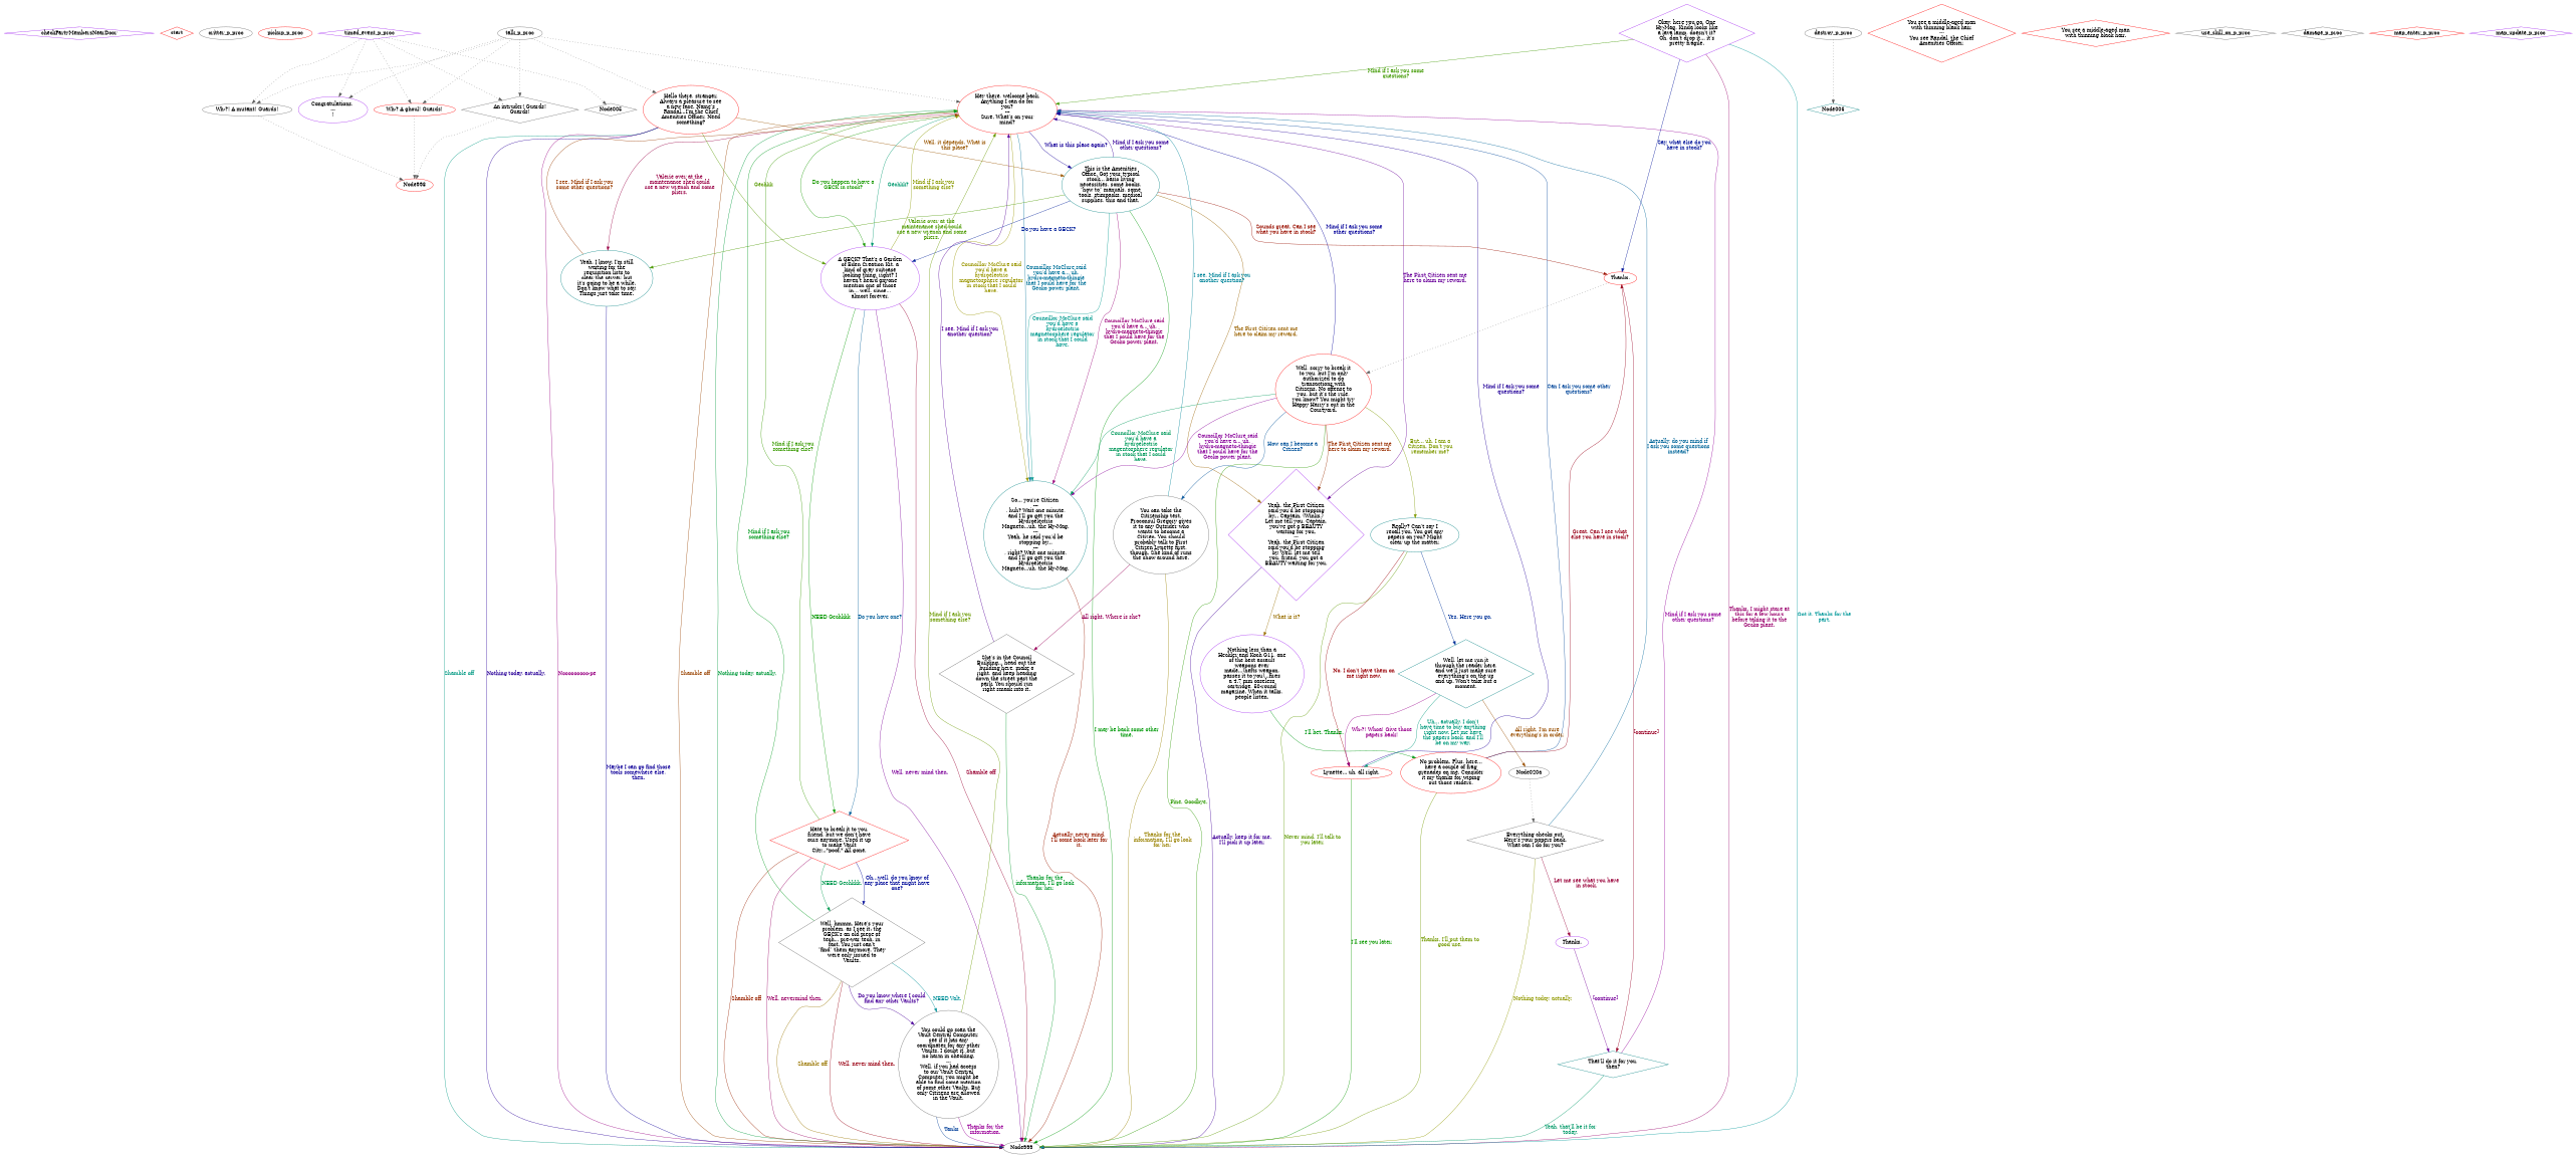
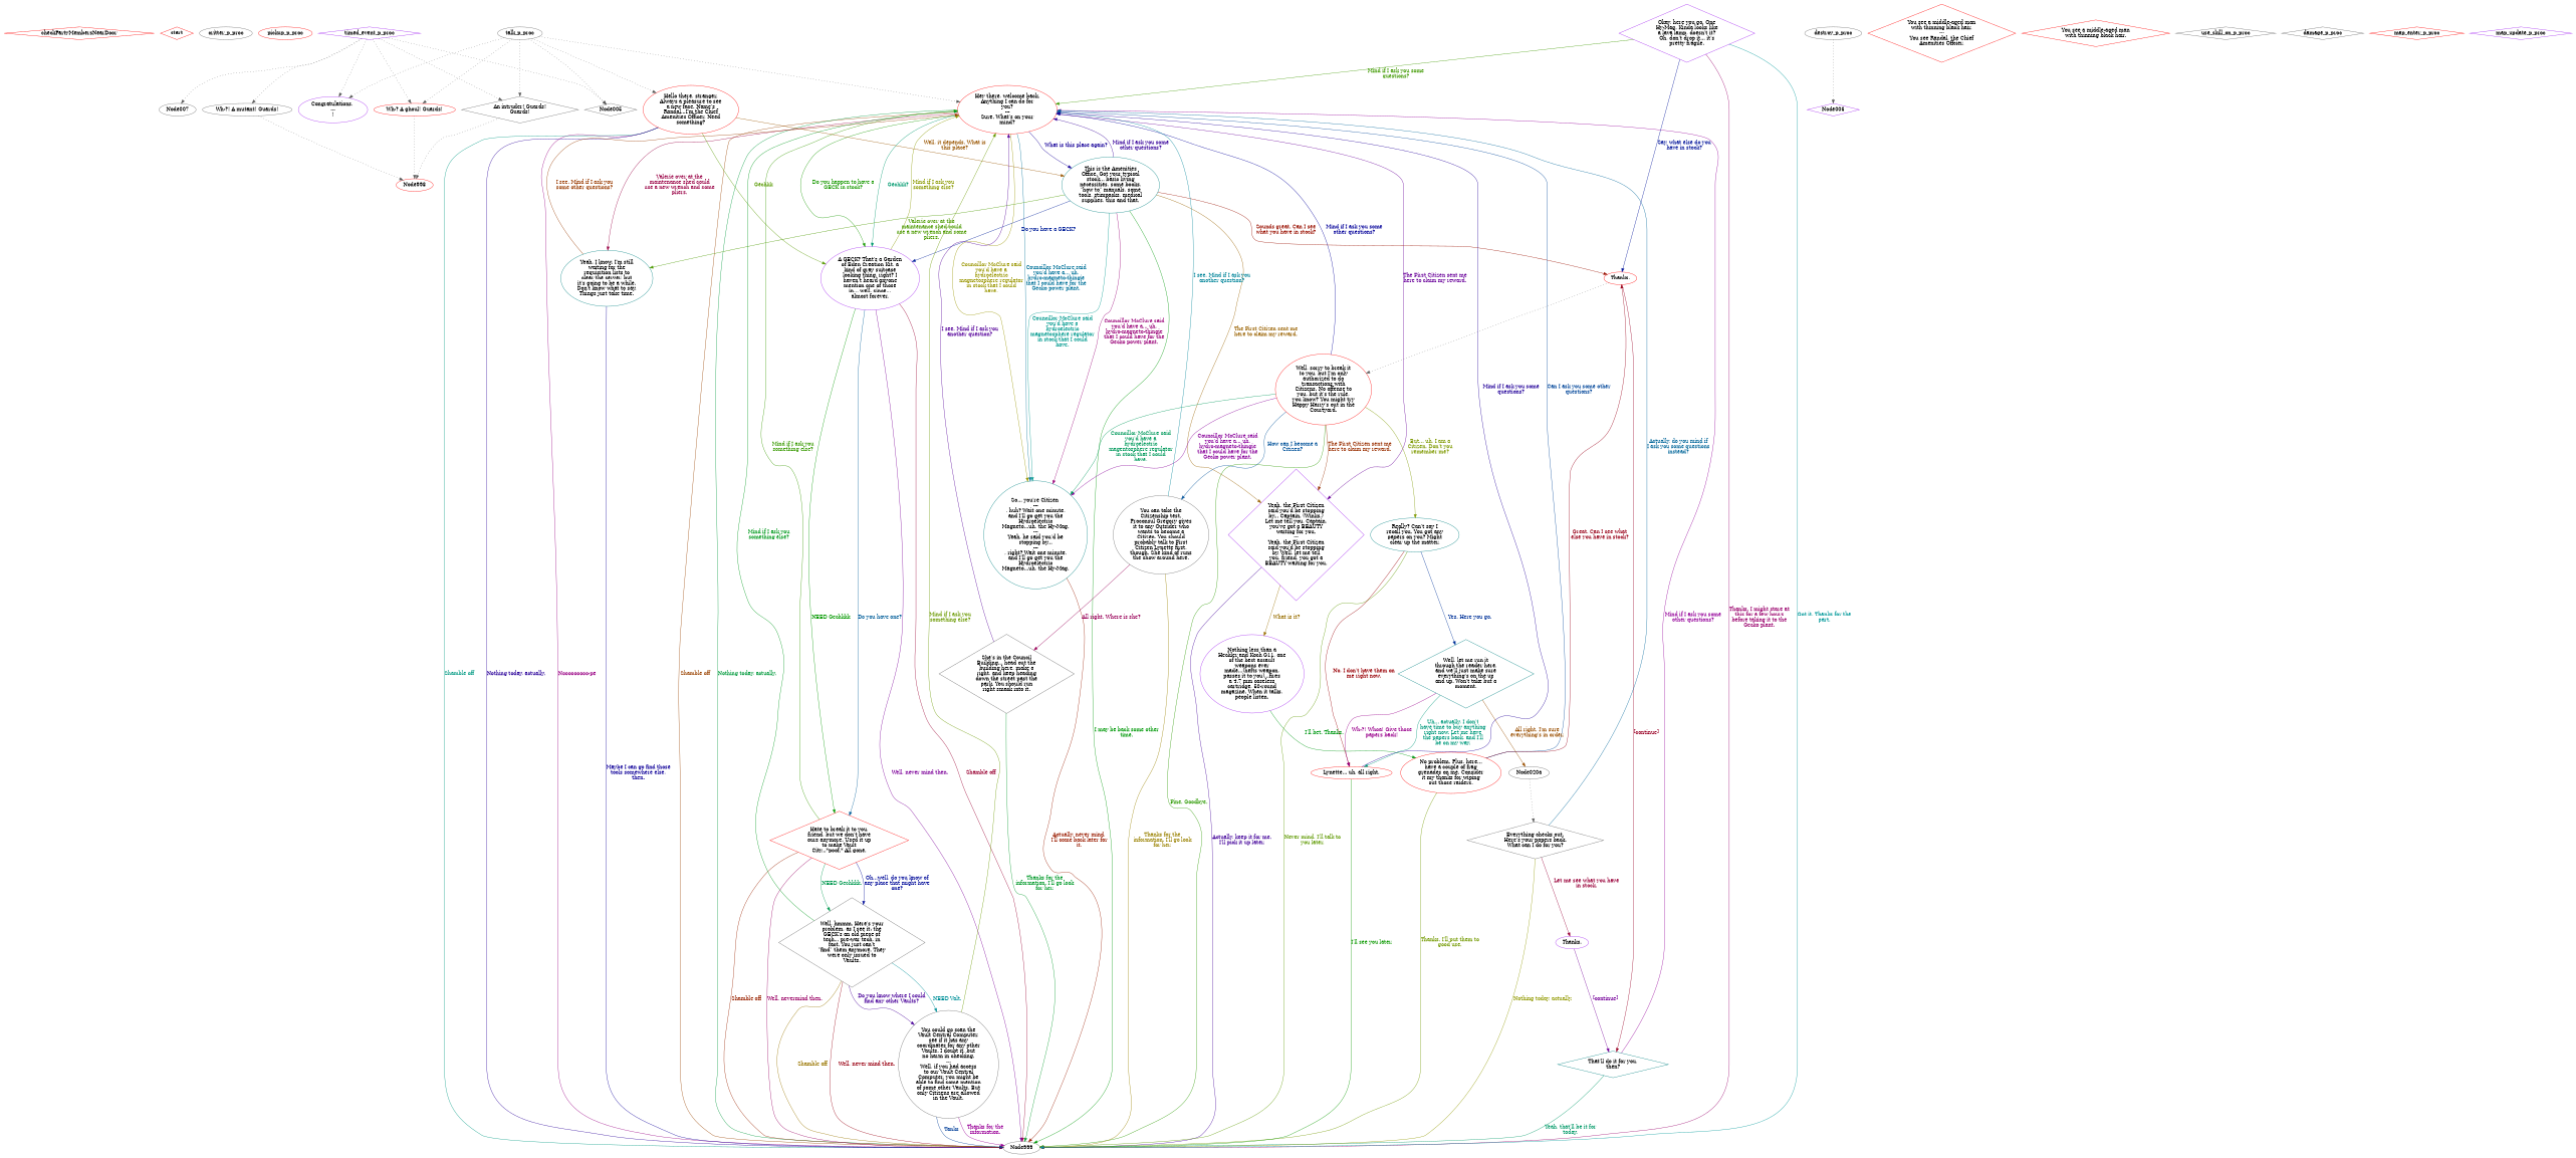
  digraph {
    node [color=gray40 fillcolor="#FFFFFF" shape=ellipse style=filled]
    edge [color="#555555"]
-   checkPartyMembersNearDoor [color=purple shape=diamond]
+   checkPartyMembersNearDoor [color=red shape=diamond]
    start [color=red shape=diamond]
    critter_p_proc
    pickup_p_proc [color=red]
    n5 [color=purple label="Congratulations, \n---\n!"]
    talk_p_proc
    n7 [label="An intruder! Guards!\nGuards!" shape=diamond]
    n8 [label="Wh-?! A mutant! Guards!"]
    n9 [color=red label="Wh-? A ghoul! Guards!"]
    n10 [color=red label="Hey there, welcome back.\nAnything I can do for\nyou?\n---\nSure. What's on your\nmind?"]
    n11 [color=red label="Hello there, stranger.\nAlways a pleasure to see\na new face. Name's\nRandal...I'm the Chief\nAmenities Officer. Need\nsomething?"]
    Node998 [color=red]
    Node999
    n14 [color=purple label="A GECK? That's a Garden\nof Eden Creation Kit, a\nkind of gray suitcase\nlooking thing, right? I\nhaven't heard anyone\nmention one of those\nin... well, since...\nalmost forever."]
    n15 [color=teal label="This is the Amenities\nOffice. Got your typical\nstock... basic living\nnecessities, some books,\n\"how to\" manuals, some\ntools, stimpacks, medical\nsupplies, this and that."]
    n16 [color=teal label="Yeah, I know. I'm still\nwaiting for the\nrequisition lists to\nclear the server, but\nit's going to be a while.\nDon't know what to say.\nThings just take time."]
    n17 [color=teal label="So... you're Citizen \n---\n, huh? Wait one minute,\nand I'll go get you the\nHydroelectric\nMagneto...uh, the Hy-Mag.\n---\nYeah, he said you'd be\nstopping by...\n---\n, right? Wait one minute,\nand I'll go get you the\nHydroelectric\nMagneto...uh, the Hy-Mag."]
    n18 [color=purple label="Yeah, the First Citizen\nsaid you'd be stopping\nby... Captain. (Winks.)\nLet me tell you, Captain,\nyou've got a BEAUTY\nwaiting for you.\n---\nYeah, the First Citizen\nsaid you'd be stopping\nby. Well, let me tell\nyou, friend, you got a\nBEAUTY waiting for you." shape=diamond]
    n19 [color=red label="Hate to break it to you,\nfriend, but we don't have\nours anymore. Used it up\nto make Vault\nCity...*poof.* All gone." shape=diamond]
    n20 [color=red label="Thanks."]
    n21 [color=purple label="Nothing less than a\nHeckler and Koch G11, one\nof the best assault\nweapons ever\nmade...(hefts weapon,\npasses it to you)...fires\na 4.7 mm caseless\ncartridge, 50-round\nmagazine. When it talks,\npeople listen."]
-   Node006 [color=teal shape=diamond]
+   Node006 [color=purple shape=diamond]
    destroy_p_proc
    n24 [color=red label="You see a middle-aged man\nwith thinning black hair.\n---\nYou see Randal, the Chief\nAmenities Offcier." shape=diamond]
    n25 [color=red label="You see a middle-aged man\nwith thinning black hair." shape=diamond]
    use_skill_on_p_proc [shape=diamond]
    damage_p_proc [shape=diamond]
    map_enter_p_proc [color=red shape=diamond]
    timed_event_p_proc [color=purple shape=diamond]
    Node005 [shape=diamond]
+   Node007
    map_update_p_proc [color=purple shape=diamond]
    n33 [label="Well, hmmm. Here's your\nproblem, as I see it: the\nGECK's an old piece of\ntech... pre-war tech, in\nfact. You just can't\n\"find\" them anymore. They\nwere only issued to\nVaults." shape=diamond]
    n34 [color=red label="Well, sorry to break it\nto you, but I'm only\nauthorized to do\ntransactions with\nCitizens. No offense to\nyou, but it's the rule,\nyou know? You might try\nHappy Harry's out in the\nCourtyard."]
    n35 [color=teal label="That'll do it for you,\nthen?" shape=diamond]
    n36 [label="You could go scan the\nVault Central Computer,\nsee if it has any\ncoordinates for any other\nVaults. I doubt it, but\nno harm in checking.\n---\nWell, if you had access\nto our Vault Central\nComputer, you might be\nable to find some mention\nof some other Vaults. But\nonly Citizens are allowed\nin the Vault."]
    n37 [color=red label="No problem. Plus, here...\nhave a couple of frag\ngrenades on me. Consider\nit my thanks for wiping\nout those raiders."]
    n38 [label="You can take the\nCitizenship test.\nProconsul Gregory gives\nit to any Outsider who\nwants to become a\nCitizen. You should\nprobably talk to First\nCitizen Lynette first,\nthough. She kind of runs\nthe show around here."]
    n39 [color=teal label="Really? Can't say I\nrecall you. You got any\npapers on you? Might\nclear up the matter."]
    n40 [label="She's in the Council\nBuilding... head out the\nbuilding here, make a\nright, and keep heading\ndown the street past the\npark. You should run\nright smack into it." shape=diamond]
    n41 [color=red label="Lynette... uh, all right."]
    n42 [color=teal label="Well, let me run it\nthrough the reader here,\nand we'll just make sure\neverything's on the up\nand up. Won't take but a\nmoment." shape=diamond]
    Node020a
    n44 [label="Everything checks out.\nHere's your papers back.\nWhat can I do for you?" shape=diamond]
    n45 [color=purple label="Thanks."]
    n46 [color=purple label="Okay, here you go. One\nHy-Mag. Kinda looks like\na lava lamp, doesn't it?\nOh, don't drop it... it's\npretty fragile." shape=diamond]
    talk_p_proc -> n5 [style=dotted]
    talk_p_proc -> n7 [style=dotted]
-   talk_p_proc -> n8 [style=dotted]
+   talk_p_proc -> Node005 [style=dotted]
    talk_p_proc -> n9 [style=dotted]
    talk_p_proc -> n10 [style=dotted]
    talk_p_proc -> n11 [style=dotted]
    n7 -> Node998 [style=dotted]
    n8 -> Node998 [style=dotted]
    n9 -> Node998 [style=dotted]
    n10 -> Node999 [color="#994200" fontcolor="#994200" label="Shamble off"]
    n10 -> Node999 [color="#00993B" fontcolor="#00993B" label="Nothing today, actually."]
    n10 -> n14 [color="#00996E" fontcolor="#00996E" label="Gechkk?"]
    n10 -> n14 [color="#179900" fontcolor="#179900" label="Do you happen to have a\nGECK in stock?"]
    n10 -> n15 [color="#150099" fontcolor="#150099" label="What is this place again?"]
    n10 -> n16 [color="#990044" fontcolor="#990044" label="Valerie over at the\nmaintenance shed could\nuse a new wrench and some\npliers."]
    n10 -> n17 [color="#007199" fontcolor="#007199" label="Councillor McClure said\nyou'd have a... uh,\nhydro-magneto-thingie\nthat I could have for the\nGecko power plant."]
    n10 -> n17 [color="#999500" fontcolor="#999500" label="Councillor McClure said\nyou'd have a\nhydroelectric\nmagnetosphere regulator\nin stock that I could\nhave."]
    n10 -> n18 [color="#680099" fontcolor="#680099" label="The First Citizen sent me\nhere to claim my reward."]
    n11 -> Node999 [color="#990083" fontcolor="#990083" label="Nooooooooo-pe"]
    n11 -> Node999 [color="#009982" fontcolor="#009982" label="Shamble off"]
    n11 -> Node999 [color="#290099" fontcolor="#290099" label="Nothing today, actually."]
    n11 -> n14 [color="#579900" fontcolor="#579900" label=Gechkk]
    n11 -> n15 [color="#995500" fontcolor="#995500" label="Well, it depends. What is\nthis place?"]
    n14 -> n10 [color="#8A9900" fontcolor="#8A9900" label="Mind if I ask you\nsomething else?"]
    n14 -> Node999 [color="#990031" fontcolor="#990031" label="Shamble off"]
    n14 -> Node999 [color="#7C0099" fontcolor="#7C0099" label="Well, never mind then."]
    n14 -> n19 [color="#049900" fontcolor="#049900" label="NEED Gechkkk"]
    n14 -> n19 [color="#005D99" fontcolor="#005D99" label="Do you have one?"]
    n15 -> n10 [color="#350099" fontcolor="#350099" label="Mind if I ask you some\nother questions?"]
    n15 -> Node999 [color="#009908" fontcolor="#009908" label="I may be back some other\ntime."]
    n15 -> n14 [color="#001E99" fontcolor="#001E99" label="Do you have a GECK?"]
    n15 -> n16 [color="#4B9900" fontcolor="#4B9900" label="Valerie over at the\nmaintenance shed could\nuse a new wrench and some\npliers."]
    n15 -> n17 [color="#990077" fontcolor="#990077" label="Councillor McClure said\nyou'd have a... uh,\nhydro-magneto-thingie\nthat I could have for the\nGecko power plant."]
    n15 -> n17 [color="#00998E" fontcolor="#00998E" label="Councillor McClure said\nyou'd have a\nhydroelectric\nmagnetosphere regulator\nin stock that I could\nhave."]
    n15 -> n18 [color="#996100" fontcolor="#996100" label="The First Citizen sent me\nhere to claim my reward."]
    n15 -> n20 [color="#990F00" fontcolor="#990F00" label="Sounds great. Can I see\nwhat you have in stock?"]
    n16 -> n10 [color="#993A00" fontcolor="#993A00" label="I see. Mind if I ask you\nsome other questions?"]
    n16 -> Node999 [color="#0E0099" fontcolor="#0E0099" label="Maybe I can go find those\ntools somewhere else,\nthen."]
    n17 -> Node999 [color="#991B00" fontcolor="#991B00" label="Actually, never mind,\nI'll come back later for\nit."]
    n18 -> Node999 [color="#410099" fontcolor="#410099" label="Actually, keep it for me.\nI'll pick it up later."]
    n18 -> n21 [color="#996E00" fontcolor="#996E00" label="What is it?"]
    n19 -> n10 [color="#379900" fontcolor="#379900" label="Mind if I ask you\nsomething else?"]
    n19 -> Node999 [color="#992200" fontcolor="#992200" label="Shamble off"]
    n19 -> Node999 [color="#990064" fontcolor="#990064" label="Well, nevermind then."]
    n19 -> n33 [color="#00994F" fontcolor="#00994F" label="NEED Gechkkk."]
    n19 -> n33 [color="#000A99" fontcolor="#000A99" label="Oh...well, do you know of\nany place that might have\none?"]
    n20 -> n34 [style=dotted]
    n20 -> n35 [color="#990024" fontcolor="#990024" label="[continue]"]
    n21 -> n37 [color="#009914" fontcolor="#009914" label="I'll bet. Thanks."]
    destroy_p_proc -> Node006 [style=dotted]
    timed_event_p_proc -> n5 [style=dotted]
    timed_event_p_proc -> n7 [style=dotted]
    timed_event_p_proc -> n8 [style=dotted]
    timed_event_p_proc -> n9 [style=dotted]
    timed_event_p_proc -> Node005 [style=dotted]
+   timed_event_p_proc -> Node007 [style=dotted]
    n33 -> n10 [color="#00991C" fontcolor="#00991C" label="Mind if I ask you\nsomething else?"]
    n33 -> Node999 [color="#997500" fontcolor="#997500" label="Shamble off"]
    n33 -> Node999 [color="#990011" fontcolor="#990011" label="Well, never mind then."]
    n33 -> n36 [color="#009099" fontcolor="#009099" label="NEED Valt."]
    n33 -> n36 [color="#480099" fontcolor="#480099" label="Do you know where I could\nfind any other Vaults?"]
    n34 -> n10 [color="#020099" fontcolor="#020099" label="Mind if I ask you some\nother questions?"]
    n34 -> Node999 [color="#2B9900" fontcolor="#2B9900" label="Fine. Goodbye."]
    n34 -> n17 [color="#880099" fontcolor="#880099" label="Councillor McClure said\nyou'd have a... uh,\nhydro-magneto-thingie\nthat I could have for the\nGecko power plant."]
    n34 -> n17 [color="#00995B" fontcolor="#00995B" label="Councillor McClure said\nyou'd have a\nhydroelectric\nmagentosphere regulator\nin stock that I could\nhave."]
    n34 -> n18 [color="#992E00" fontcolor="#992E00" label="The First Citizen sent me\nhere to claim my reward."]
    n34 -> n38 [color="#005199" fontcolor="#005199" label="How can I become a\nCitizen?"]
    n34 -> n39 [color="#7E9900" fontcolor="#7E9900" label="But... uh, I am a\nCitizen. Don't you\nremember me?"]
    n35 -> n10 [color="#940099" fontcolor="#940099" label="Mind if I ask you some\nother questions?"]
    n35 -> Node999 [color="#009967" fontcolor="#009967" label="Yeah, that'll be it for\ntoday."]
    n36 -> n10 [color="#6A9900" fontcolor="#6A9900" label="Mind if I ask you\nsomething else?"]
    n36 -> Node999 [color="#003E99" fontcolor="#003E99" label=Tanks]
    n36 -> Node999 [color="#990097" fontcolor="#990097" label="Thanks for the\ninformation."]
    n37 -> n10 [color="#004599" fontcolor="#004599" label="Can I ask you some other\nquestions?"]
    n37 -> Node999 [color="#729900" fontcolor="#729900" label="Thanks. I'll put them to\ngood use."]
    n37 -> n20 [color="#990018" fontcolor="#990018" label="Great. Can I see what\nelse you have in stock?"]
    n38 -> n10 [color="#008499" fontcolor="#008499" label="I see. Mind if I ask you\nanother question?"]
    n38 -> Node999 [color="#998100" fontcolor="#998100" label="Thanks for the\ninformation. I'll go look\nfor her."]
    n38 -> n40 [color="#990058" fontcolor="#990058" label="All right. Where is she?"]
    n39 -> Node999 [color="#5E9900" fontcolor="#5E9900" label="Never mind. I'll talk to\nyou later."]
    n39 -> n41 [color="#990005" fontcolor="#990005" label="No, I don't have them on\nme right now."]
    n39 -> n42 [color="#003299" fontcolor="#003299" label="Yes. Here you go."]
    n40 -> n10 [color="#540099" fontcolor="#540099" label="I see. Mind if I ask you\nanother question?"]
    n40 -> Node999 [color="#009928" fontcolor="#009928" label="Thanks for the\ninformation. I'll go look\nfor her."]
    n41 -> n10 [color="#210099" fontcolor="#210099" label="Mind if I ask you some\nquestions?"]
    n41 -> Node999 [color="#0B9900" fontcolor="#0B9900" label="I'll see you later."]
    n42 -> n41 [color="#99008B" fontcolor="#99008B" label="Wh-?! Whoa! Give those\npapers back!"]
    n42 -> n41 [color="#00997B" fontcolor="#00997B" label="Uh... actually, I don't\nhave time to buy anything\nright now. Let me have\nthe papers back, and I'll\nbe on my way."]
    n42 -> Node020a [color="#994E00" fontcolor="#994E00" label="All right. I'm sure\neverything's in order."]
    Node020a -> n44 [style=dotted]
    n44 -> n10 [color="#006599" fontcolor="#006599" label="Actually, do you mind if\nI ask you some questions\ninstead?"]
    n44 -> Node999 [color="#919900" fontcolor="#919900" label="Nothing today, actually."]
    n44 -> n45 [color="#990038" fontcolor="#990038" label="Let me see what you have\nin stock."]
    n45 -> n35 [color="#740099" fontcolor="#740099" label="[continue]"]
    n46 -> n10 [color="#3F9900" fontcolor="#3F9900" label="Mind if I ask you some\nquestions?"]
    n46 -> Node999 [color="#99006B" fontcolor="#99006B" label="Thanks. I might stare at\nthis for a few hours\nbefore taking it to the\nGecko plant."]
    n46 -> Node999 [color="#009899" fontcolor="#009899" label="Got it. Thanks for the\npart."]
    n46 -> n20 [color="#001299" fontcolor="#001299" label="Say, what else do you\nhave in stock?"]
  }
